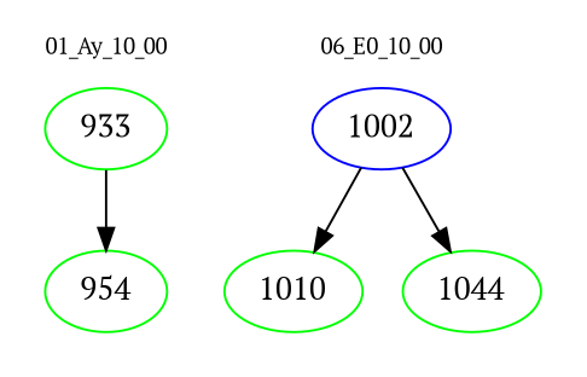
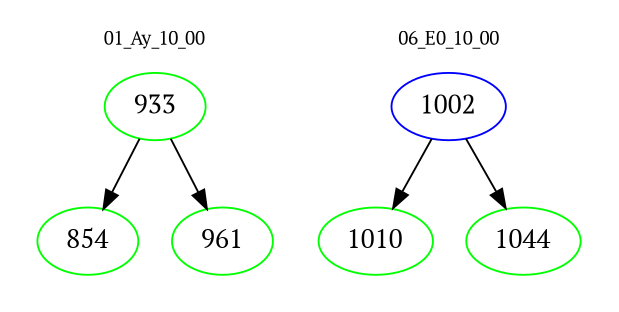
  digraph {
    fontname="PT Serif"
    node [color=green fontname="PT Serif"]
    edge [color=black fontname="PT Serif"]
    n1 [label=933]
-   n2 [label=954]
+   n2 [label=854]
+   n3 [label=961]
    n4 [color=blue label=1002]
    n5 [label=1010]
    n6 [label=1044]
    subgraph cluster_1 {
      color=white
      fontsize=10
      label="01_Ay_10_00"
      n1
      n2
+     n3
    }
    subgraph cluster_2 {
      color=white
      fontsize=10
      label="06_E0_10_00"
      n4
      n5
      n6
    }
    n1 -> n2
+   n1 -> n3
    n4 -> n5
    n4 -> n6
  }
